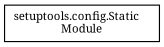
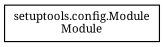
  digraph {
    rankdir=LR
    fontname="Noto Serif"
-   n1 [color=black fillcolor=white fontname="Noto Serif" fontsize=10 height=0.2 label="setuptools.config.Static\lModule" shape=record style=filled width=0.4]
+   n1 [color=black fillcolor=white fontname="Noto Serif" fontsize=10 height=0.2 label="setuptools.config.Module\lModule" shape=record style=filled width=0.4]
  }
